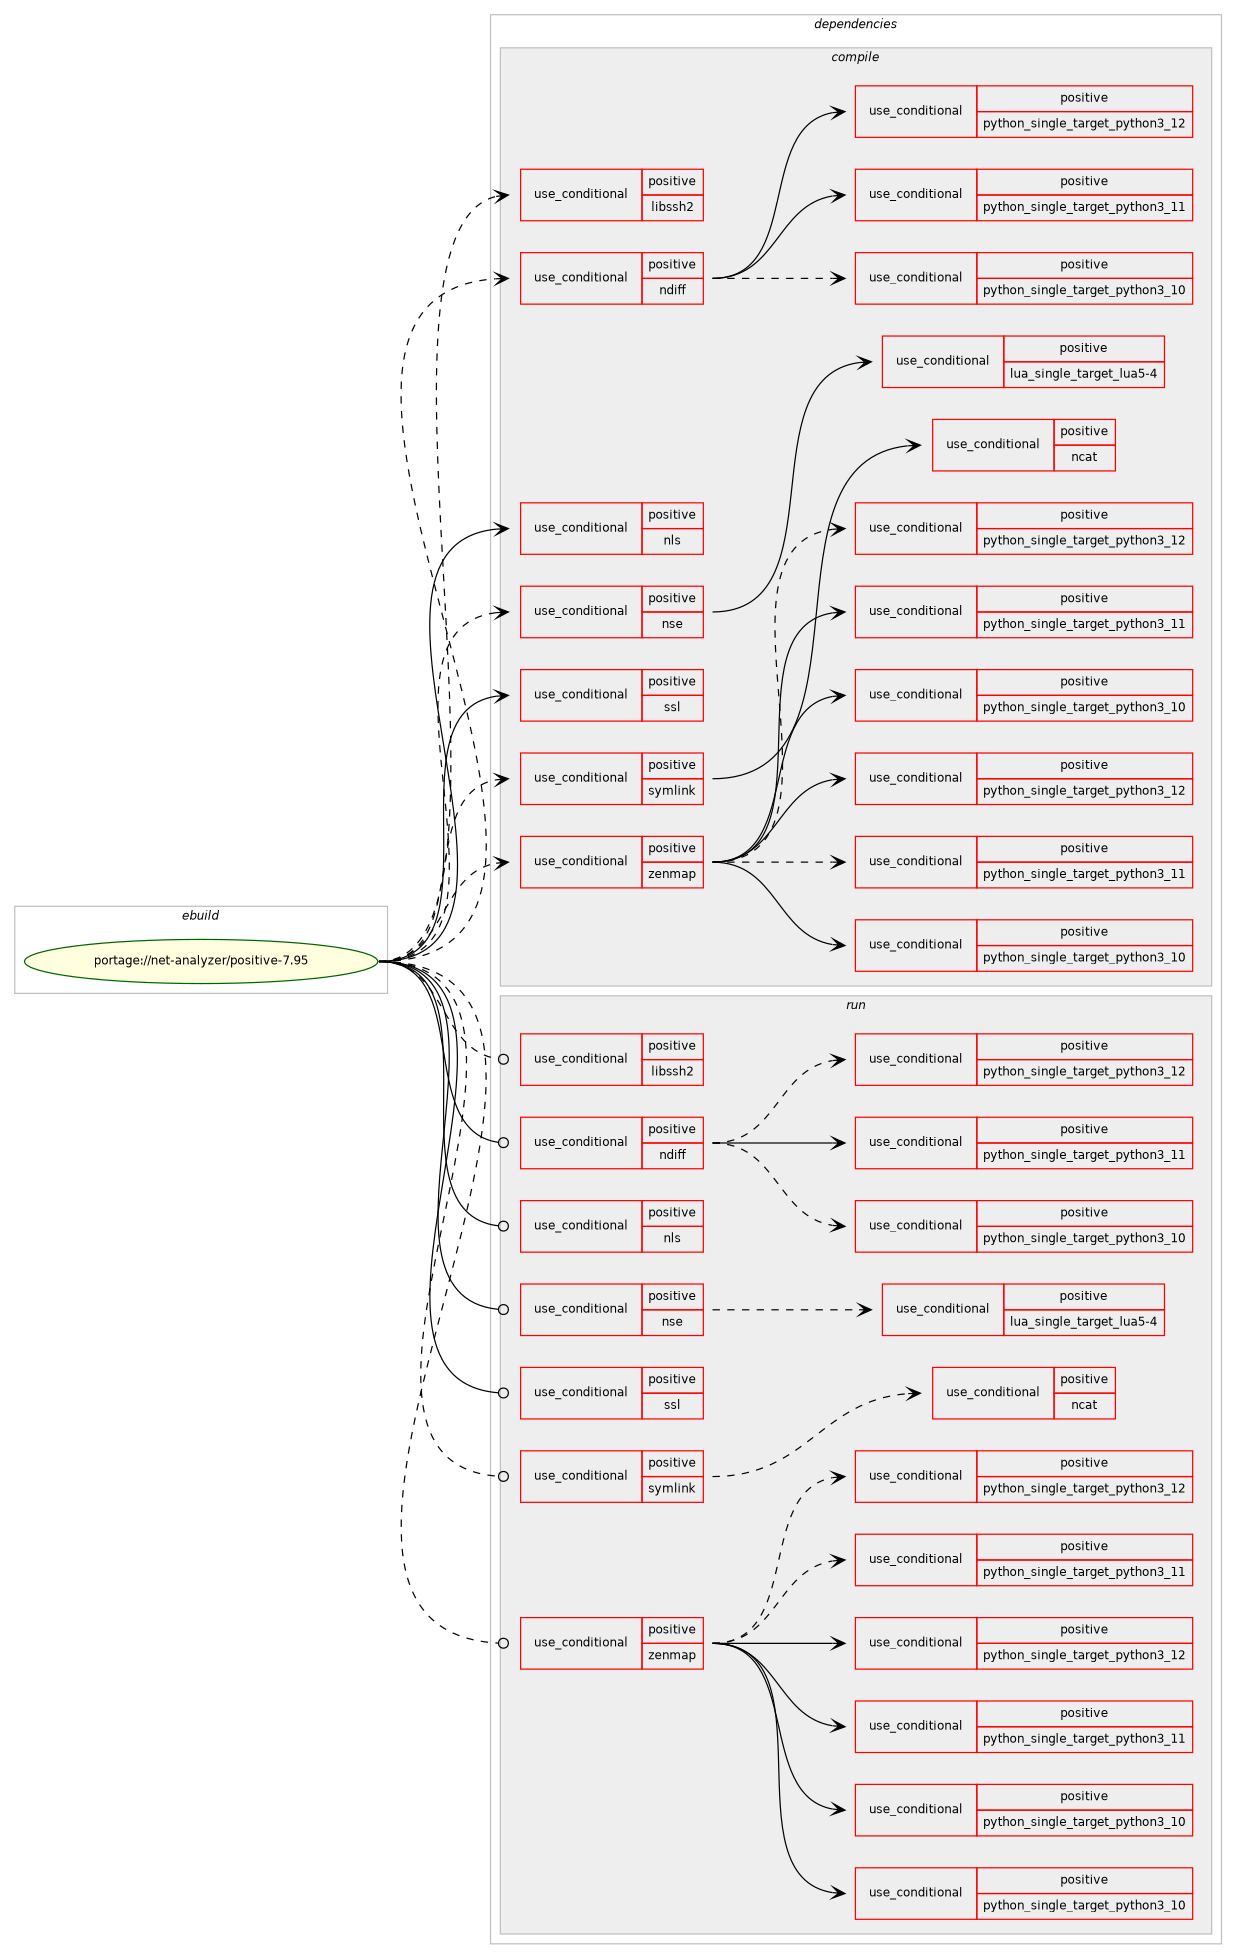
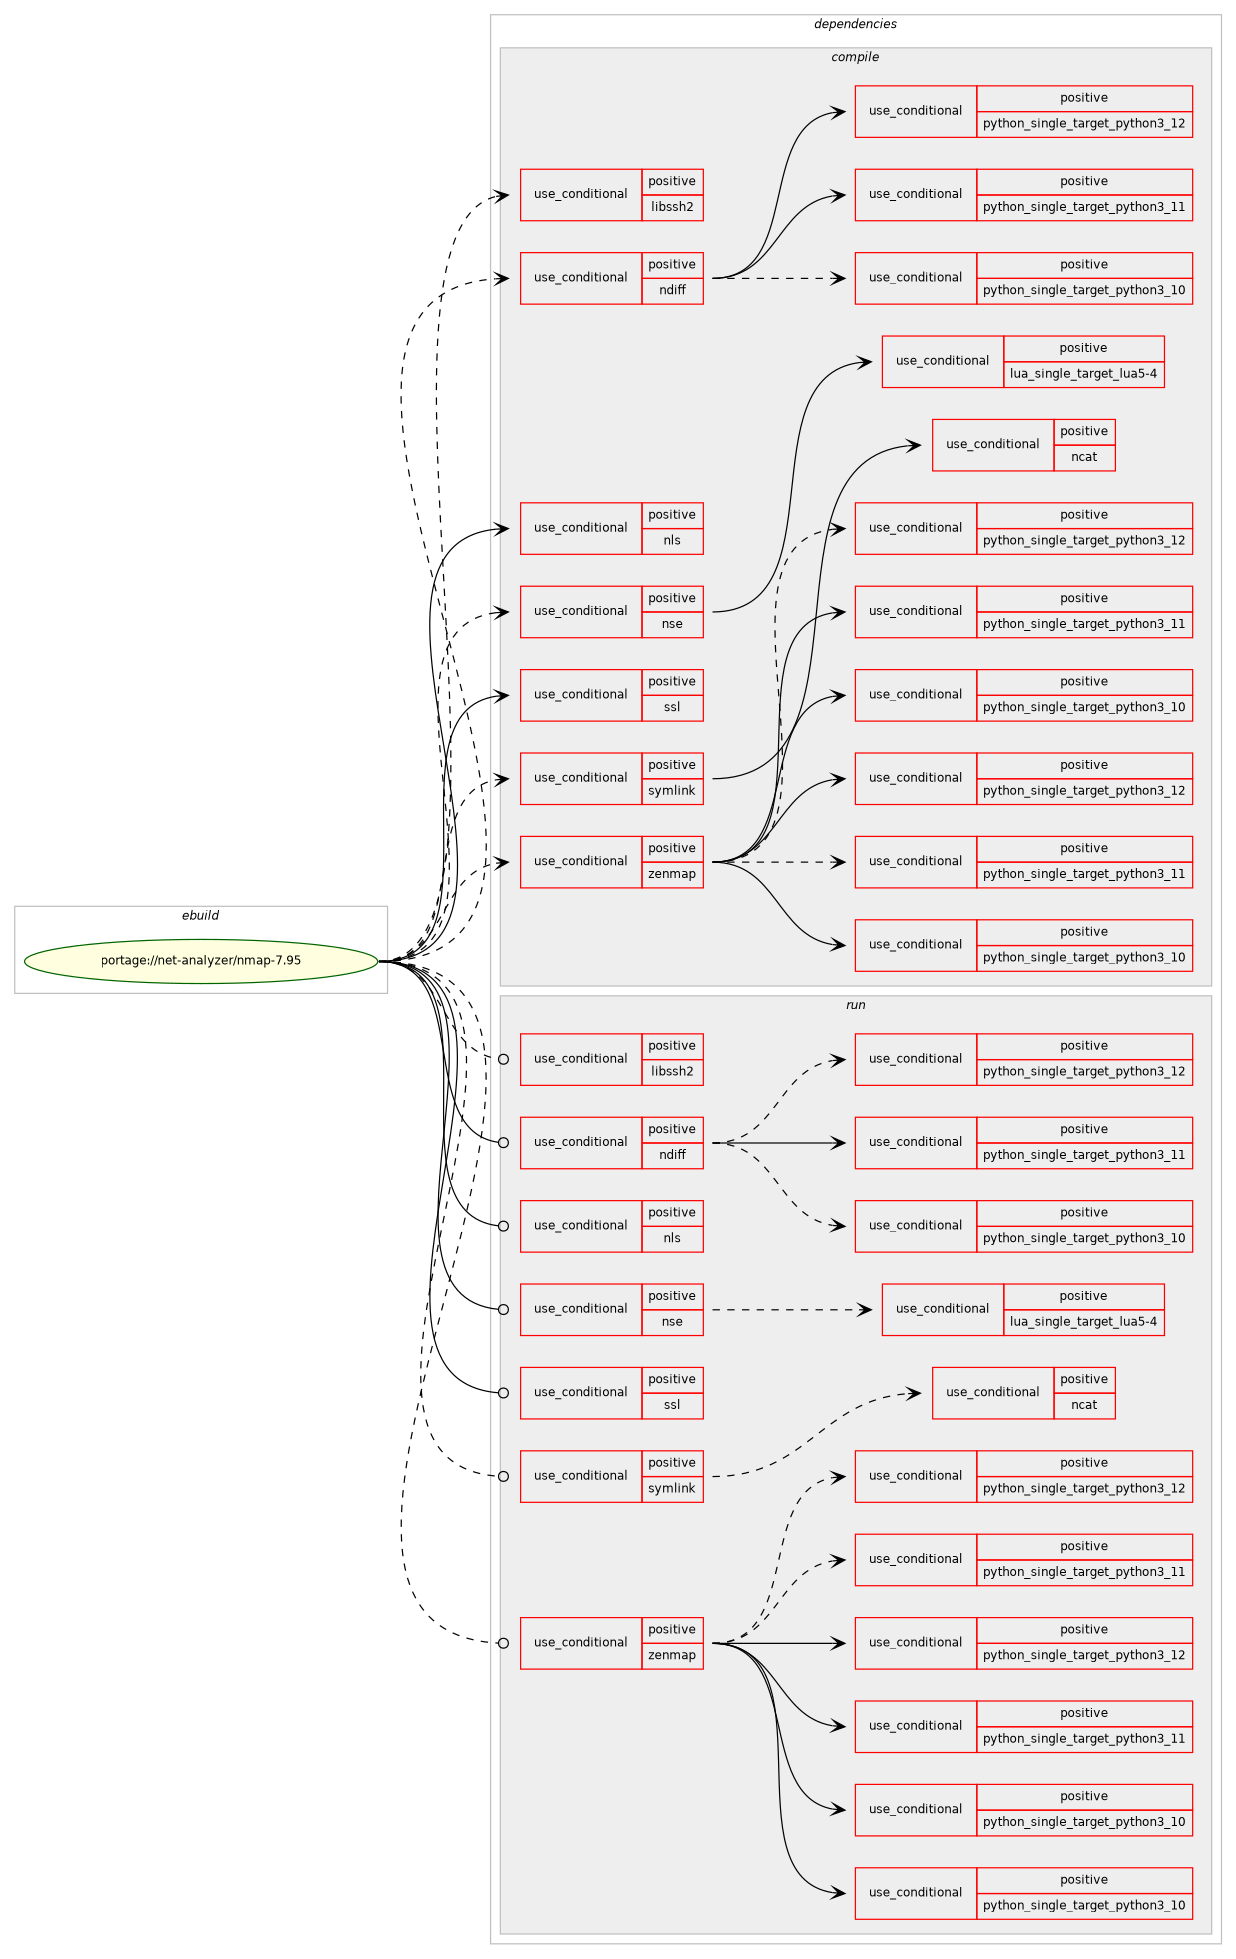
  digraph {
    compound=true
    concentrate=true
    fontname=Helvetica
    fontsize=10
    newrank=true
    rankdir=LR
    ranksep=1.5
    node [color=red fontname=Helvetica fontsize=10 shape=none]
    edge [arrowhead=vee headport=w style=solid tailport=e weight=20]
-   n1 [color=darkgreen label="portage://net-analyzer/positive-7.95" width=4 style=filled fillcolor=lightyellow shape=""]
+   n1 [color=darkgreen label="portage://net-analyzer/nmap-7.95" width=4 style=filled fillcolor=lightyellow shape=""]
    n2 [label=<<TABLE BORDER="0" CELLBORDER="1" CELLSPACING="0" CELLPADDING="4"><TR><TD ROWSPAN="3" CELLPADDING="10">use_conditional</TD></TR><TR><TD>positive</TD></TR><TR><TD>libssh2</TD></TR></TABLE>>]
    n3 [label=<<TABLE BORDER="0" CELLBORDER="1" CELLSPACING="0" CELLPADDING="4"><TR><TD ROWSPAN="3" CELLPADDING="10">use_conditional</TD></TR><TR><TD>positive</TD></TR><TR><TD>python_single_target_python3_10</TD></TR></TABLE>>]
    n4 [label=<<TABLE BORDER="0" CELLBORDER="1" CELLSPACING="0" CELLPADDING="4"><TR><TD ROWSPAN="3" CELLPADDING="10">use_conditional</TD></TR><TR><TD>positive</TD></TR><TR><TD>python_single_target_python3_11</TD></TR></TABLE>>]
    n5 [label=<<TABLE BORDER="0" CELLBORDER="1" CELLSPACING="0" CELLPADDING="4"><TR><TD ROWSPAN="3" CELLPADDING="10">use_conditional</TD></TR><TR><TD>positive</TD></TR><TR><TD>python_single_target_python3_12</TD></TR></TABLE>>]
    n6 [label=<<TABLE BORDER="0" CELLBORDER="1" CELLSPACING="0" CELLPADDING="4"><TR><TD ROWSPAN="3" CELLPADDING="10">use_conditional</TD></TR><TR><TD>positive</TD></TR><TR><TD>ndiff</TD></TR></TABLE>>]
    n7 [label=<<TABLE BORDER="0" CELLBORDER="1" CELLSPACING="0" CELLPADDING="4"><TR><TD ROWSPAN="3" CELLPADDING="10">use_conditional</TD></TR><TR><TD>positive</TD></TR><TR><TD>nls</TD></TR></TABLE>>]
    n8 [label=<<TABLE BORDER="0" CELLBORDER="1" CELLSPACING="0" CELLPADDING="4"><TR><TD ROWSPAN="3" CELLPADDING="10">use_conditional</TD></TR><TR><TD>positive</TD></TR><TR><TD>lua_single_target_lua5-4</TD></TR></TABLE>>]
    n9 [label=<<TABLE BORDER="0" CELLBORDER="1" CELLSPACING="0" CELLPADDING="4"><TR><TD ROWSPAN="3" CELLPADDING="10">use_conditional</TD></TR><TR><TD>positive</TD></TR><TR><TD>nse</TD></TR></TABLE>>]
    n10 [label=<<TABLE BORDER="0" CELLBORDER="1" CELLSPACING="0" CELLPADDING="4"><TR><TD ROWSPAN="3" CELLPADDING="10">use_conditional</TD></TR><TR><TD>positive</TD></TR><TR><TD>ssl</TD></TR></TABLE>>]
    n11 [label=<<TABLE BORDER="0" CELLBORDER="1" CELLSPACING="0" CELLPADDING="4"><TR><TD ROWSPAN="3" CELLPADDING="10">use_conditional</TD></TR><TR><TD>positive</TD></TR><TR><TD>ncat</TD></TR></TABLE>>]
    n12 [label=<<TABLE BORDER="0" CELLBORDER="1" CELLSPACING="0" CELLPADDING="4"><TR><TD ROWSPAN="3" CELLPADDING="10">use_conditional</TD></TR><TR><TD>positive</TD></TR><TR><TD>symlink</TD></TR></TABLE>>]
    n13 [label=<<TABLE BORDER="0" CELLBORDER="1" CELLSPACING="0" CELLPADDING="4"><TR><TD ROWSPAN="3" CELLPADDING="10">use_conditional</TD></TR><TR><TD>positive</TD></TR><TR><TD>python_single_target_python3_10</TD></TR></TABLE>>]
    n14 [label=<<TABLE BORDER="0" CELLBORDER="1" CELLSPACING="0" CELLPADDING="4"><TR><TD ROWSPAN="3" CELLPADDING="10">use_conditional</TD></TR><TR><TD>positive</TD></TR><TR><TD>python_single_target_python3_11</TD></TR></TABLE>>]
    n15 [label=<<TABLE BORDER="0" CELLBORDER="1" CELLSPACING="0" CELLPADDING="4"><TR><TD ROWSPAN="3" CELLPADDING="10">use_conditional</TD></TR><TR><TD>positive</TD></TR><TR><TD>python_single_target_python3_12</TD></TR></TABLE>>]
    n16 [label=<<TABLE BORDER="0" CELLBORDER="1" CELLSPACING="0" CELLPADDING="4"><TR><TD ROWSPAN="3" CELLPADDING="10">use_conditional</TD></TR><TR><TD>positive</TD></TR><TR><TD>python_single_target_python3_10</TD></TR></TABLE>>]
    n17 [label=<<TABLE BORDER="0" CELLBORDER="1" CELLSPACING="0" CELLPADDING="4"><TR><TD ROWSPAN="3" CELLPADDING="10">use_conditional</TD></TR><TR><TD>positive</TD></TR><TR><TD>python_single_target_python3_11</TD></TR></TABLE>>]
    n18 [label=<<TABLE BORDER="0" CELLBORDER="1" CELLSPACING="0" CELLPADDING="4"><TR><TD ROWSPAN="3" CELLPADDING="10">use_conditional</TD></TR><TR><TD>positive</TD></TR><TR><TD>python_single_target_python3_12</TD></TR></TABLE>>]
    n19 [label=<<TABLE BORDER="0" CELLBORDER="1" CELLSPACING="0" CELLPADDING="4"><TR><TD ROWSPAN="3" CELLPADDING="10">use_conditional</TD></TR><TR><TD>positive</TD></TR><TR><TD>zenmap</TD></TR></TABLE>>]
    n20 [label=<<TABLE BORDER="0" CELLBORDER="1" CELLSPACING="0" CELLPADDING="4"><TR><TD ROWSPAN="3" CELLPADDING="10">use_conditional</TD></TR><TR><TD>positive</TD></TR><TR><TD>libssh2</TD></TR></TABLE>>]
    n21 [label=<<TABLE BORDER="0" CELLBORDER="1" CELLSPACING="0" CELLPADDING="4"><TR><TD ROWSPAN="3" CELLPADDING="10">use_conditional</TD></TR><TR><TD>positive</TD></TR><TR><TD>python_single_target_python3_10</TD></TR></TABLE>>]
    n22 [label=<<TABLE BORDER="0" CELLBORDER="1" CELLSPACING="0" CELLPADDING="4"><TR><TD ROWSPAN="3" CELLPADDING="10">use_conditional</TD></TR><TR><TD>positive</TD></TR><TR><TD>python_single_target_python3_11</TD></TR></TABLE>>]
    n23 [label=<<TABLE BORDER="0" CELLBORDER="1" CELLSPACING="0" CELLPADDING="4"><TR><TD ROWSPAN="3" CELLPADDING="10">use_conditional</TD></TR><TR><TD>positive</TD></TR><TR><TD>python_single_target_python3_12</TD></TR></TABLE>>]
    n24 [label=<<TABLE BORDER="0" CELLBORDER="1" CELLSPACING="0" CELLPADDING="4"><TR><TD ROWSPAN="3" CELLPADDING="10">use_conditional</TD></TR><TR><TD>positive</TD></TR><TR><TD>ndiff</TD></TR></TABLE>>]
    n25 [label=<<TABLE BORDER="0" CELLBORDER="1" CELLSPACING="0" CELLPADDING="4"><TR><TD ROWSPAN="3" CELLPADDING="10">use_conditional</TD></TR><TR><TD>positive</TD></TR><TR><TD>nls</TD></TR></TABLE>>]
    n26 [label=<<TABLE BORDER="0" CELLBORDER="1" CELLSPACING="0" CELLPADDING="4"><TR><TD ROWSPAN="3" CELLPADDING="10">use_conditional</TD></TR><TR><TD>positive</TD></TR><TR><TD>lua_single_target_lua5-4</TD></TR></TABLE>>]
    n27 [label=<<TABLE BORDER="0" CELLBORDER="1" CELLSPACING="0" CELLPADDING="4"><TR><TD ROWSPAN="3" CELLPADDING="10">use_conditional</TD></TR><TR><TD>positive</TD></TR><TR><TD>nse</TD></TR></TABLE>>]
    n28 [label=<<TABLE BORDER="0" CELLBORDER="1" CELLSPACING="0" CELLPADDING="4"><TR><TD ROWSPAN="3" CELLPADDING="10">use_conditional</TD></TR><TR><TD>positive</TD></TR><TR><TD>ssl</TD></TR></TABLE>>]
    n29 [label=<<TABLE BORDER="0" CELLBORDER="1" CELLSPACING="0" CELLPADDING="4"><TR><TD ROWSPAN="3" CELLPADDING="10">use_conditional</TD></TR><TR><TD>positive</TD></TR><TR><TD>ncat</TD></TR></TABLE>>]
    n30 [label=<<TABLE BORDER="0" CELLBORDER="1" CELLSPACING="0" CELLPADDING="4"><TR><TD ROWSPAN="3" CELLPADDING="10">use_conditional</TD></TR><TR><TD>positive</TD></TR><TR><TD>symlink</TD></TR></TABLE>>]
    n31 [label=<<TABLE BORDER="0" CELLBORDER="1" CELLSPACING="0" CELLPADDING="4"><TR><TD ROWSPAN="3" CELLPADDING="10">use_conditional</TD></TR><TR><TD>positive</TD></TR><TR><TD>python_single_target_python3_10</TD></TR></TABLE>>]
    n32 [label=<<TABLE BORDER="0" CELLBORDER="1" CELLSPACING="0" CELLPADDING="4"><TR><TD ROWSPAN="3" CELLPADDING="10">use_conditional</TD></TR><TR><TD>positive</TD></TR><TR><TD>python_single_target_python3_10</TD></TR></TABLE>>]
    n33 [label=<<TABLE BORDER="0" CELLBORDER="1" CELLSPACING="0" CELLPADDING="4"><TR><TD ROWSPAN="3" CELLPADDING="10">use_conditional</TD></TR><TR><TD>positive</TD></TR><TR><TD>python_single_target_python3_11</TD></TR></TABLE>>]
    n34 [label=<<TABLE BORDER="0" CELLBORDER="1" CELLSPACING="0" CELLPADDING="4"><TR><TD ROWSPAN="3" CELLPADDING="10">use_conditional</TD></TR><TR><TD>positive</TD></TR><TR><TD>python_single_target_python3_12</TD></TR></TABLE>>]
    n35 [label=<<TABLE BORDER="0" CELLBORDER="1" CELLSPACING="0" CELLPADDING="4"><TR><TD ROWSPAN="3" CELLPADDING="10">use_conditional</TD></TR><TR><TD>positive</TD></TR><TR><TD>python_single_target_python3_11</TD></TR></TABLE>>]
    n36 [label=<<TABLE BORDER="0" CELLBORDER="1" CELLSPACING="0" CELLPADDING="4"><TR><TD ROWSPAN="3" CELLPADDING="10">use_conditional</TD></TR><TR><TD>positive</TD></TR><TR><TD>python_single_target_python3_12</TD></TR></TABLE>>]
    n37 [label=<<TABLE BORDER="0" CELLBORDER="1" CELLSPACING="0" CELLPADDING="4"><TR><TD ROWSPAN="3" CELLPADDING="10">use_conditional</TD></TR><TR><TD>positive</TD></TR><TR><TD>zenmap</TD></TR></TABLE>>]
    subgraph cluster_1 {
      color=gray
      label=<<i>ebuild</i>>
      rank=same
      n1
    }
    subgraph cluster_2 {
      color=gray
      label=<<i>dependencies</i>>
      subgraph cluster_3 {
        color=gray
        fillcolor="#eeeeee"
        label=<<i>compile</i>>
        style=filled
        subgraph sub_4 {
          color=gray
          fillcolor="#eeeeee"
          label=<<i>compile</i>>
          style=filled
          n2
        }
        subgraph sub_5 {
          color=gray
          fillcolor="#eeeeee"
          label=<<i>compile</i>>
          style=filled
          n6
          subgraph sub_6 {
            color=gray
            fillcolor="#eeeeee"
            label=<<i>compile</i>>
            style=filled
            n3
          }
          subgraph sub_7 {
            color=gray
            fillcolor="#eeeeee"
            label=<<i>compile</i>>
            style=filled
            n4
          }
          subgraph sub_8 {
            color=gray
            fillcolor="#eeeeee"
            label=<<i>compile</i>>
            style=filled
            n5
          }
        }
        subgraph sub_9 {
          color=gray
          fillcolor="#eeeeee"
          label=<<i>compile</i>>
          style=filled
          n7
        }
        subgraph sub_10 {
          color=gray
          fillcolor="#eeeeee"
          label=<<i>compile</i>>
          style=filled
          n9
          subgraph sub_11 {
            color=gray
            fillcolor="#eeeeee"
            label=<<i>compile</i>>
            style=filled
            n8
          }
        }
        subgraph sub_12 {
          color=gray
          fillcolor="#eeeeee"
          label=<<i>compile</i>>
          style=filled
          n10
        }
        subgraph sub_13 {
          color=gray
          fillcolor="#eeeeee"
          label=<<i>compile</i>>
          style=filled
          n12
          subgraph sub_14 {
            color=gray
            fillcolor="#eeeeee"
            label=<<i>compile</i>>
            style=filled
            n11
          }
        }
        subgraph sub_15 {
          color=gray
          fillcolor="#eeeeee"
          label=<<i>compile</i>>
          style=filled
          n19
          subgraph sub_16 {
            color=gray
            fillcolor="#eeeeee"
            label=<<i>compile</i>>
            style=filled
            n13
          }
          subgraph sub_17 {
            color=gray
            fillcolor="#eeeeee"
            label=<<i>compile</i>>
            style=filled
            n14
          }
          subgraph sub_18 {
            color=gray
            fillcolor="#eeeeee"
            label=<<i>compile</i>>
            style=filled
            n15
          }
          subgraph sub_19 {
            color=gray
            fillcolor="#eeeeee"
            label=<<i>compile</i>>
            style=filled
            n16
          }
          subgraph sub_20 {
            color=gray
            fillcolor="#eeeeee"
            label=<<i>compile</i>>
            style=filled
            n17
          }
          subgraph sub_21 {
            color=gray
            fillcolor="#eeeeee"
            label=<<i>compile</i>>
            style=filled
            n18
          }
        }
      }
      subgraph cluster_22 {
        color=gray
        fillcolor="#eeeeee"
        label=<<i>compile and run</i>>
        style=filled
      }
      subgraph cluster_23 {
        color=gray
        fillcolor="#eeeeee"
        label=<<i>run</i>>
        style=filled
        subgraph sub_24 {
          color=gray
          fillcolor="#eeeeee"
          label=<<i>run</i>>
          style=filled
          n20
        }
        subgraph sub_25 {
          color=gray
          fillcolor="#eeeeee"
          label=<<i>run</i>>
          style=filled
          n24
          subgraph sub_26 {
            color=gray
            fillcolor="#eeeeee"
            label=<<i>run</i>>
            style=filled
            n21
          }
          subgraph sub_27 {
            color=gray
            fillcolor="#eeeeee"
            label=<<i>run</i>>
            style=filled
            n22
          }
          subgraph sub_28 {
            color=gray
            fillcolor="#eeeeee"
            label=<<i>run</i>>
            style=filled
            n23
          }
        }
        subgraph sub_29 {
          color=gray
          fillcolor="#eeeeee"
          label=<<i>run</i>>
          style=filled
          n25
        }
        subgraph sub_30 {
          color=gray
          fillcolor="#eeeeee"
          label=<<i>run</i>>
          style=filled
          n27
          subgraph sub_31 {
            color=gray
            fillcolor="#eeeeee"
            label=<<i>run</i>>
            style=filled
            n26
          }
        }
        subgraph sub_32 {
          color=gray
          fillcolor="#eeeeee"
          label=<<i>run</i>>
          style=filled
          n28
        }
        subgraph sub_33 {
          color=gray
          fillcolor="#eeeeee"
          label=<<i>run</i>>
          style=filled
          n30
          subgraph sub_34 {
            color=gray
            fillcolor="#eeeeee"
            label=<<i>run</i>>
            style=filled
            n29
          }
        }
        subgraph sub_35 {
          color=gray
          fillcolor="#eeeeee"
          label=<<i>run</i>>
          style=filled
          n37
          subgraph sub_36 {
            color=gray
            fillcolor="#eeeeee"
            label=<<i>run</i>>
            style=filled
            n31
          }
          subgraph sub_37 {
            color=gray
            fillcolor="#eeeeee"
            label=<<i>run</i>>
            style=filled
            n32
          }
          subgraph sub_38 {
            color=gray
            fillcolor="#eeeeee"
            label=<<i>run</i>>
            style=filled
            n33
          }
          subgraph sub_39 {
            color=gray
            fillcolor="#eeeeee"
            label=<<i>run</i>>
            style=filled
            n34
          }
          subgraph sub_40 {
            color=gray
            fillcolor="#eeeeee"
            label=<<i>run</i>>
            style=filled
            n35
          }
          subgraph sub_41 {
            color=gray
            fillcolor="#eeeeee"
            label=<<i>run</i>>
            style=filled
            n36
          }
        }
      }
    }
    subgraph cluster_42 {
      color=gray
      label=<<i>candidates</i>>
      rank=same
    }
    n1 -> n2 [style=dashed]
    n1 -> n6 [style=dashed]
    n1 -> n7
    n1 -> n9 [style=dashed]
    n1 -> n10
    n1 -> n12 [style=dashed]
    n1 -> n19 [style=dashed]
    n1 -> n20 [arrowhead=odot style=dashed]
    n1 -> n24 [arrowhead=odot]
    n1 -> n25 [arrowhead=odot]
    n1 -> n27 [arrowhead=odot]
    n1 -> n28 [arrowhead=odot]
    n1 -> n30 [arrowhead=odot style=dashed]
    n1 -> n37 [arrowhead=odot style=dashed]
    n6 -> n3 [style=dashed]
    n6 -> n4
    n6 -> n5
    n9 -> n8
    n12 -> n11
    n19 -> n13
    n19 -> n14 [style=dashed]
    n19 -> n15
    n19 -> n16
    n19 -> n17
    n19 -> n18 [style=dashed]
    n24 -> n21 [style=dashed]
    n24 -> n22
    n24 -> n23 [style=dashed]
    n27 -> n26 [style=dashed]
    n30 -> n29 [style=dashed]
    n37 -> n31
    n37 -> n32
    n37 -> n33
    n37 -> n34
    n37 -> n35 [style=dashed]
    n37 -> n36 [style=dashed]
  }
